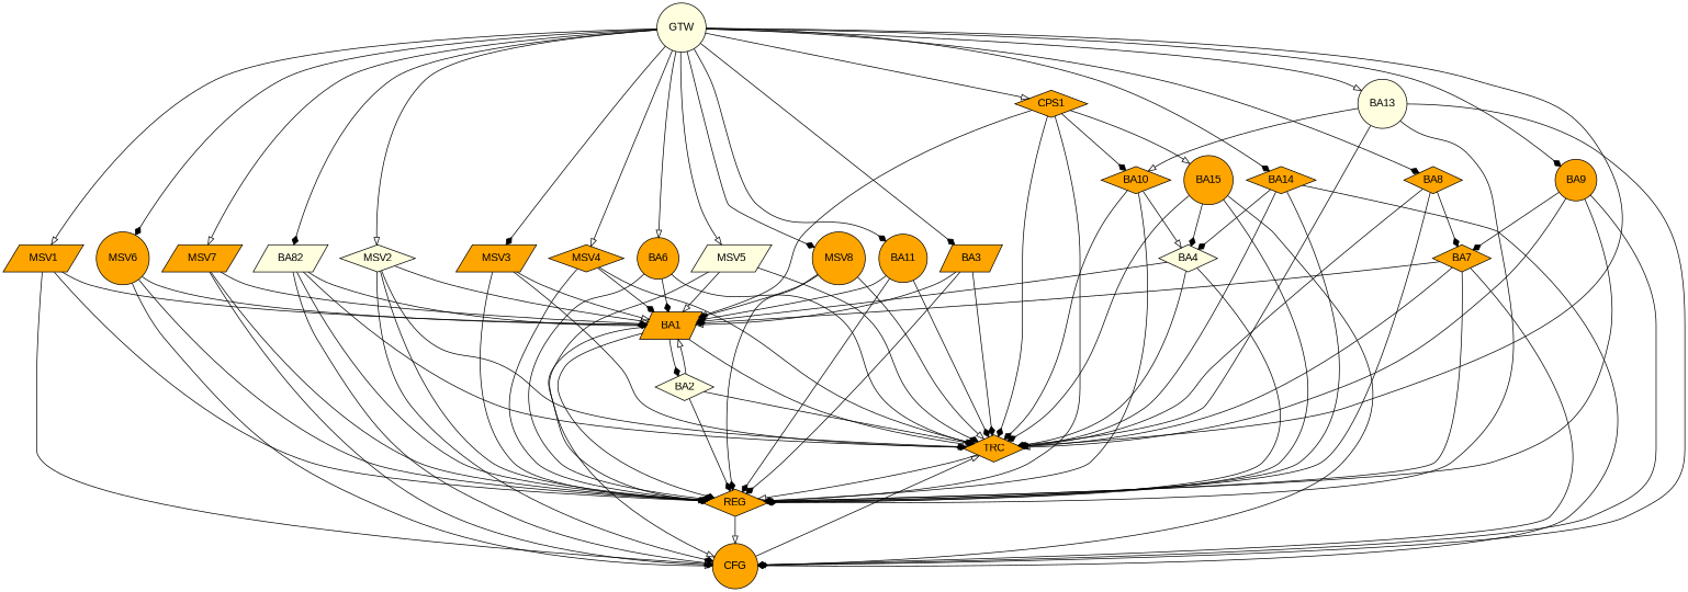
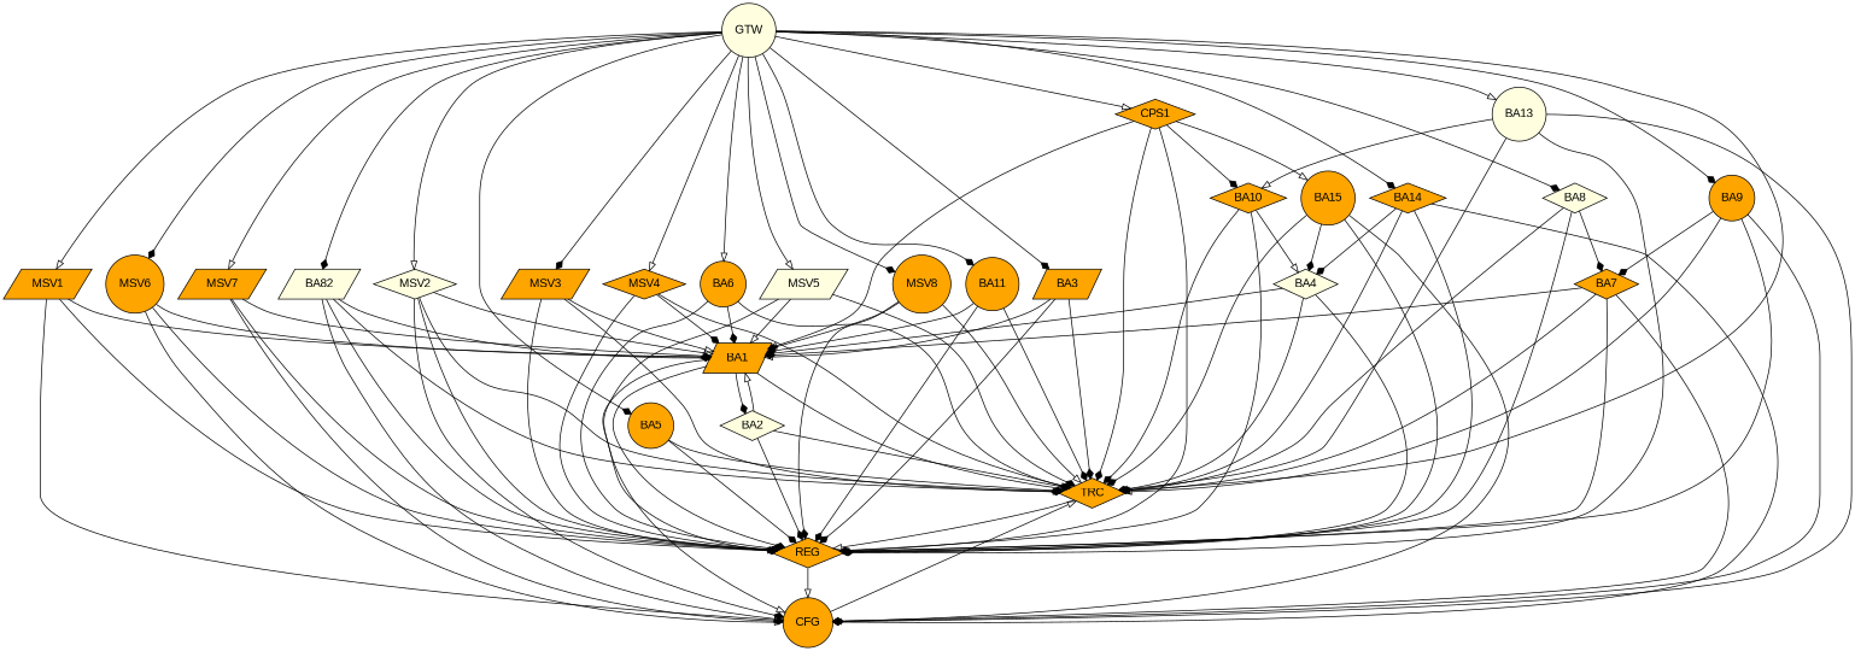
  strict digraph {
    fontname="Liberation Sans"
    node [fillcolor=orange fontname="Liberation Sans" shape=diamond style=filled]
    edge [arrowhead=diamond fontname="Liberation Sans"]
    n1 [label=BA1 shape=parallelogram]
    n2 [fillcolor=lightyellow label=BA2]
    n3 [label=REG]
    n4 [label=CFG shape=circle]
    n5 [label=TRC]
    n6 [label=BA3 shape=parallelogram]
    n7 [fillcolor=lightyellow label=BA4]
+   n8 [label=BA5 shape=circle]
    n9 [label=BA6 shape=circle]
    n10 [label=BA7]
-   n11 [label=BA8]
+   n11 [fillcolor=lightyellow label=BA8]
    n12 [label=BA9 shape=circle]
    n13 [label=BA10]
    n14 [label=BA11 shape=circle]
    n15 [fillcolor=lightyellow label=BA82 shape=parallelogram]
    n16 [fillcolor=lightyellow label=BA13 shape=circle]
    n17 [label=BA14]
    n18 [label=BA15 shape=circle]
    n19 [label=CPS1]
    n20 [fillcolor=lightyellow label=GTW shape=circle]
    n21 [label=MSV1 shape=parallelogram]
    n22 [fillcolor=lightyellow label=MSV2]
    n23 [label=MSV3 shape=parallelogram]
    n24 [label=MSV4]
    n25 [fillcolor=lightyellow label=MSV5 shape=parallelogram]
    n26 [label=MSV6 shape=circle]
    n27 [label=MSV7 shape=parallelogram]
    n28 [label=MSV8 shape=circle]
    n1 -> n2
    n1 -> n3
    n1 -> n4 [arrowhead=onormal]
    n1 -> n5 [arrowhead=onormal]
    n2 -> n1 [arrowhead=onormal]
    n2 -> n3
    n2 -> n5
    n3 -> n4 [arrowhead=onormal]
    n4 -> n5 [arrowhead=onormal]
    n5 -> n3 [arrowhead=onormal]
    n6 -> n1 [arrowhead=onormal]
    n6 -> n3
    n6 -> n5
    n7 -> n1 [arrowhead=onormal]
    n7 -> n3
    n7 -> n5 [arrowhead=onormal]
+   n8 -> n3
+   n8 -> n5
    n9 -> n1
    n9 -> n3
    n9 -> n5 [arrowhead=onormal]
    n10 -> n1
    n10 -> n3 [arrowhead=onormal]
    n10 -> n4
    n10 -> n5 [arrowhead=onormal]
    n11 -> n3 [arrowhead=onormal]
    n11 -> n5
    n11 -> n10
    n12 -> n3
    n12 -> n4
    n12 -> n5 [arrowhead=onormal]
    n12 -> n10
    n13 -> n3 [arrowhead=onormal]
    n13 -> n5
    n13 -> n7 [arrowhead=onormal]
    n14 -> n1
    n14 -> n3
    n14 -> n5
    n15 -> n1
    n15 -> n3
    n15 -> n4 [arrowhead=onormal]
    n15 -> n5 [arrowhead=onormal]
    n16 -> n3
    n16 -> n4 [arrowhead=onormal]
    n16 -> n5
    n16 -> n13 [arrowhead=onormal]
    n17 -> n3
    n17 -> n4
    n17 -> n5 [arrowhead=onormal]
    n17 -> n7
    n18 -> n3
    n18 -> n4
    n18 -> n5
    n18 -> n7
    n19 -> n1 [arrowhead=onormal]
    n19 -> n3
    n19 -> n5
    n19 -> n13
    n19 -> n18 [arrowhead=onormal]
    n20 -> n5 [arrowhead=onormal]
    n20 -> n6
+   n20 -> n8
    n20 -> n9 [arrowhead=onormal]
    n20 -> n11
    n20 -> n12
    n20 -> n14
    n20 -> n15
    n20 -> n16 [arrowhead=onormal]
    n20 -> n17
    n20 -> n19 [arrowhead=onormal]
    n20 -> n21 [arrowhead=onormal]
    n20 -> n22 [arrowhead=onormal]
    n20 -> n23
    n20 -> n24 [arrowhead=onormal]
    n20 -> n25 [arrowhead=onormal]
    n20 -> n26
    n20 -> n27 [arrowhead=onormal]
    n20 -> n28
    n21 -> n1
    n21 -> n3
    n21 -> n4 [arrowhead=onormal]
    n22 -> n1 [arrowhead=onormal]
    n22 -> n3 [arrowhead=onormal]
    n22 -> n4
-   n22 -> n5 [arrowhead=onormal]
+   n22 -> n5
    n23 -> n1 [arrowhead=onormal]
    n23 -> n3
    n23 -> n5
    n24 -> n1
    n24 -> n3
    n24 -> n5
    n25 -> n1 [arrowhead=onormal]
    n25 -> n3 [arrowhead=onormal]
    n25 -> n5
    n26 -> n1
    n26 -> n3
    n26 -> n4 [arrowhead=onormal]
    n27 -> n1 [arrowhead=onormal]
    n27 -> n3 [arrowhead=onormal]
    n27 -> n4
    n28 -> n1
    n28 -> n3
    n28 -> n5 [arrowhead=onormal]
  }
